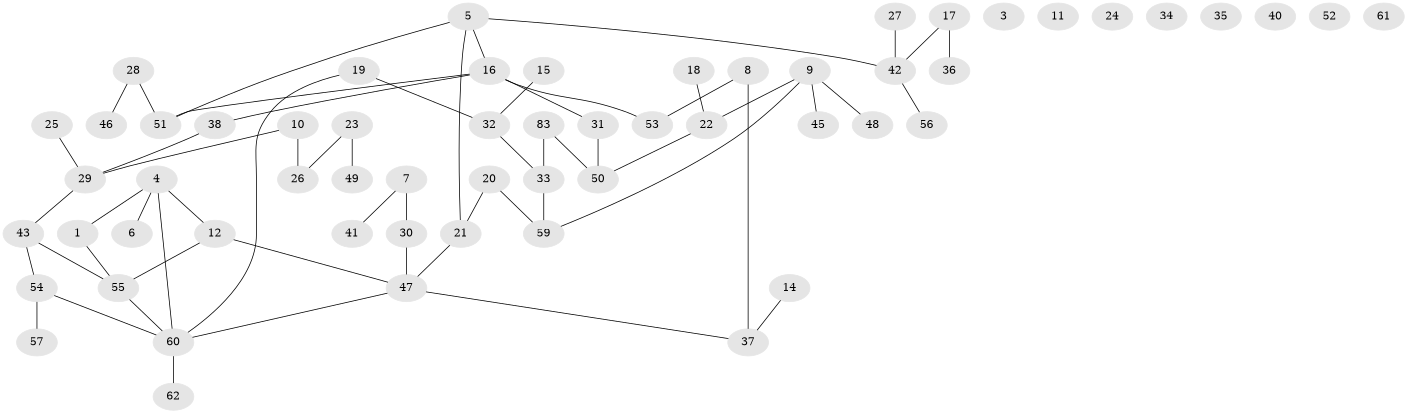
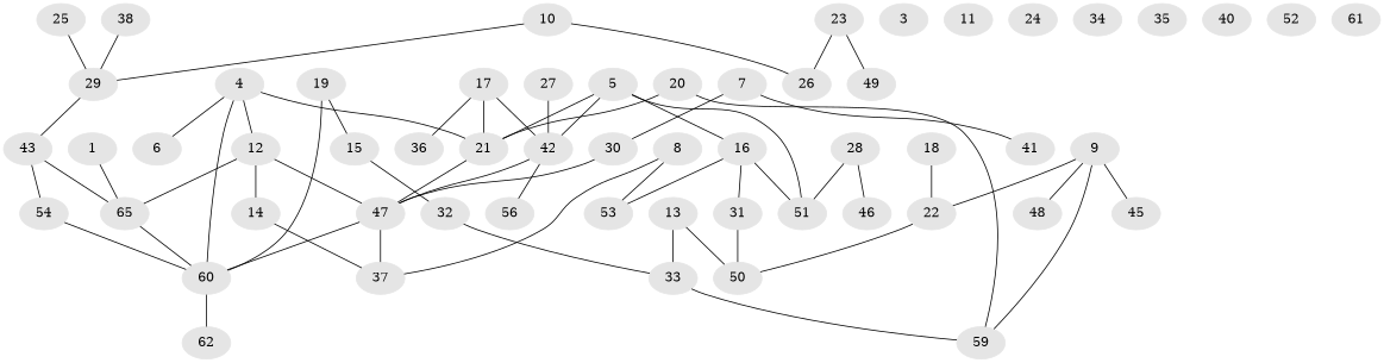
  graph {
    node [color=gray90 style=filled]
    1
-   55
+   55 [label=65]
    60
    10
    26
    29
    25
    3
    4
    6
    12
    21
    14
    47
    62
    5
    16
    42
    51
    53
    31
    38
    56
    7
    30
    41
    8
    37
    9
    22
    45
    48
    59
    50
    43
    11
-   13 [label=83]
+   13
    33
    15
    32
    17
    36
    18
    19
    20
    23
    49
    24
    27
    28
    46
    54
    34
    35
    40
-   57
    52
    61
    1 -- 55
    55 -- 60
    60 -- 62
    10 -- 26
    10 -- 29
    29 -- 43
    25 -- 29
    4 -- 60
    4 -- 6
    4 -- 12
-   4 -- 1
+   4 -- 21
    12 -- 55
+   12 -- 14
    12 -- 47
    21 -- 47
    14 -- 37
    47 -- 60
    47 -- 37
    5 -- 21
    5 -- 16
    5 -- 42
    5 -- 51
    16 -- 51
    16 -- 53
    16 -- 31
-   16 -- 38
+   42 -- 47
    42 -- 56
    31 -- 50
    38 -- 29
    7 -- 30
    7 -- 41
    30 -- 47
    8 -- 53
    8 -- 37
    9 -- 22
    9 -- 45
    9 -- 48
    9 -- 59
    22 -- 50
    43 -- 55
    43 -- 54
    13 -- 50
    13 -- 33
    33 -- 59
    15 -- 32
    32 -- 33
+   17 -- 21
    17 -- 42
    17 -- 36
    18 -- 22
    19 -- 60
-   19 -- 32
+   19 -- 15
    20 -- 21
    20 -- 59
    23 -- 26
    23 -- 49
    27 -- 42
    28 -- 51
    28 -- 46
    54 -- 60
-   54 -- 57
  }
